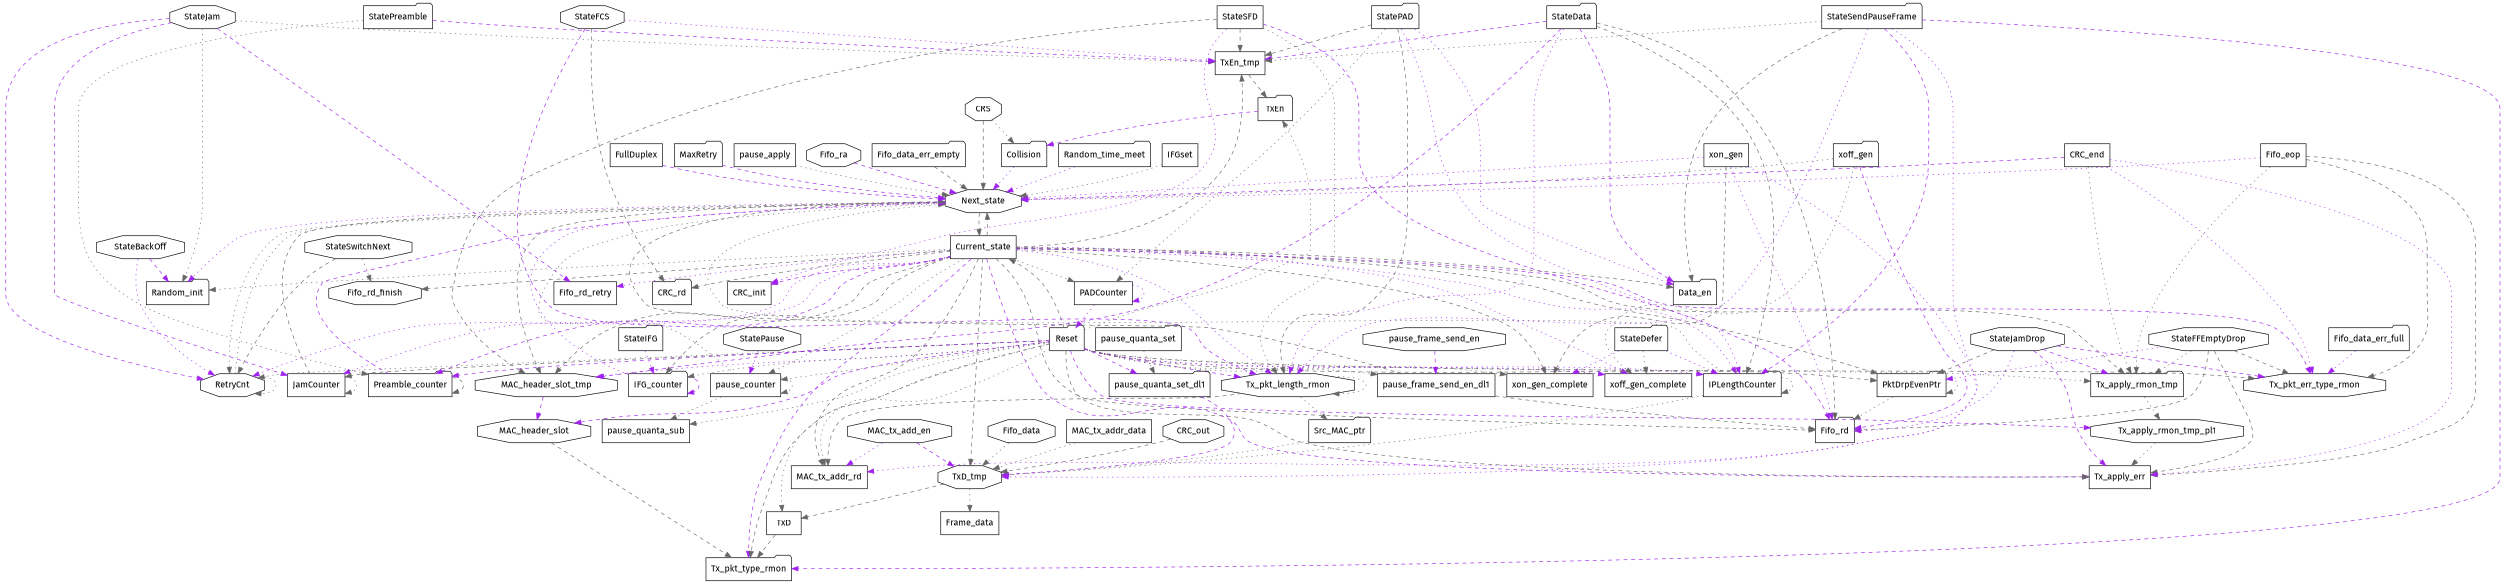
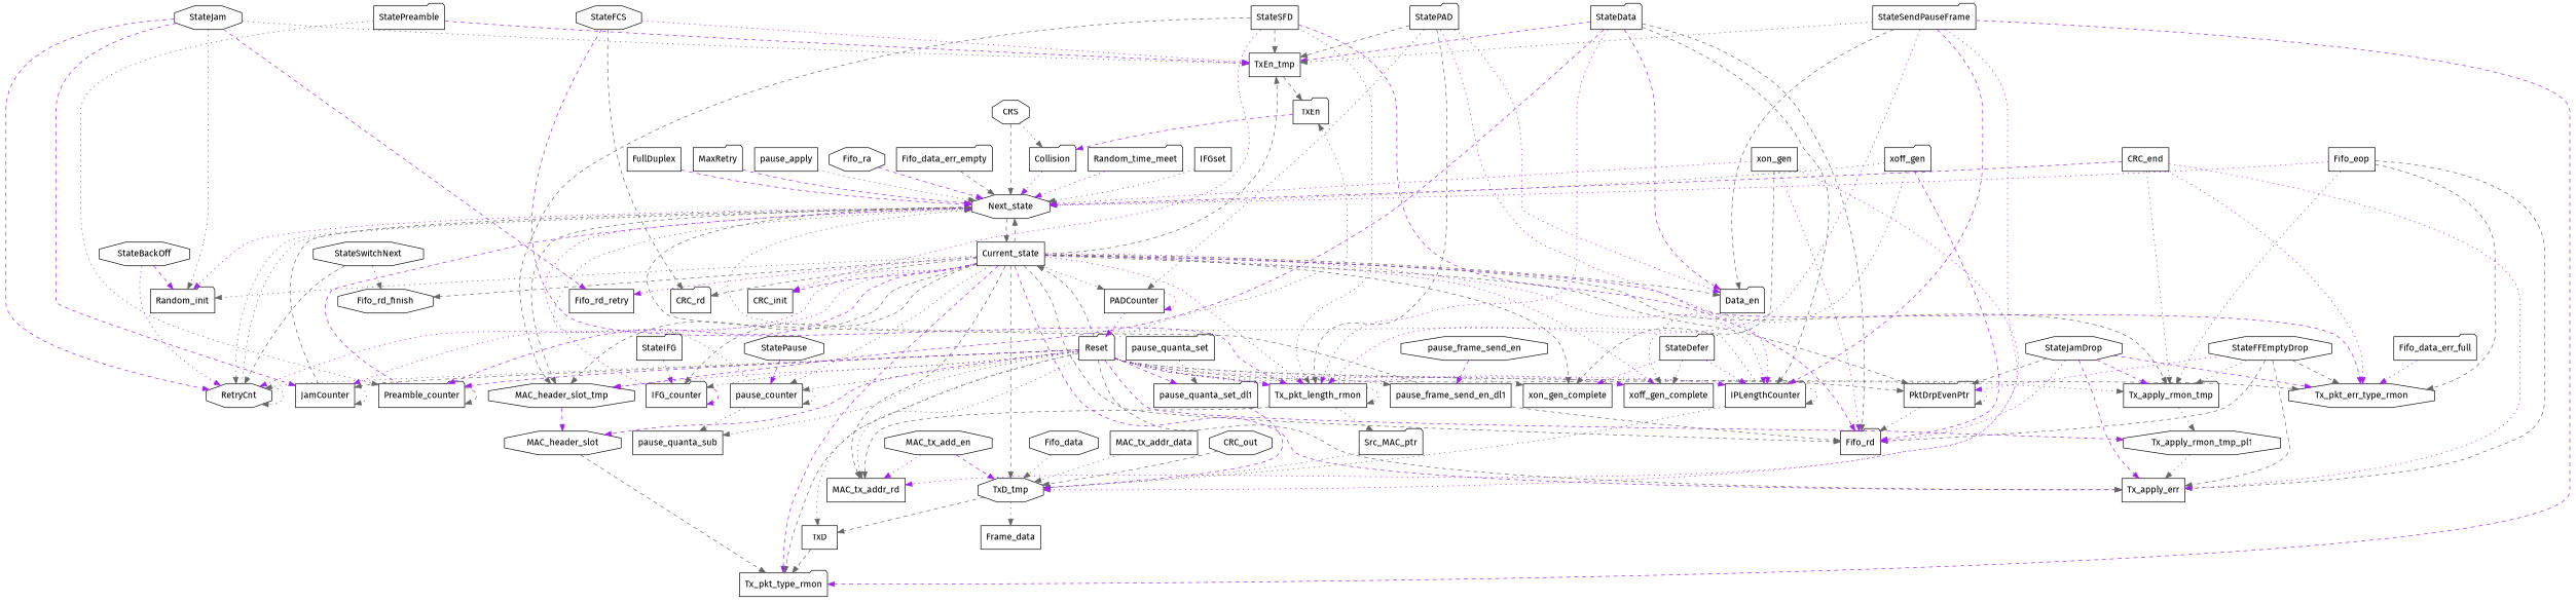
  digraph {
    fontname="Fira Sans"
    node [fontname="Fira Sans" shape=folder]
    edge [color=gray40 fontname="Fira Sans" style=dotted weight=2.0]
    StateSFD [shape=box]
    Fifo_rd
    TxEn_tmp [shape=box]
-   Tx_pkt_length_rmon [shape=octagon]
+   Tx_pkt_length_rmon [shape=box]
    MAC_header_slot_tmp [shape=octagon]
    CRC_init [shape=box]
    TxEn
    MAC_tx_addr_rd [shape=box]
    Src_MAC_ptr
    MAC_header_slot [shape=octagon]
    Collision
    TxD_tmp [shape=octagon]
    Tx_pkt_type_rmon
    CRS [shape=octagon]
    Next_state [shape=octagon]
    RetryCnt [shape=octagon]
    Random_init
    Current_state [shape=box]
    CRC_rd
    JamCounter [shape=box]
    Fifo_rd_retry [shape=box]
    PktDrpEvenPtr
    Tx_apply_rmon_tmp
    n24 [label=Tx_apply_err shape=box]
    Tx_pkt_err_type_rmon [shape=octagon]
    xon_gen_complete [shape=box]
    xoff_gen_complete [shape=box]
    Preamble_counter
    pause_counter [shape=box]
    IPLengthCounter
    PADCounter [shape=box]
    Data_en
    IFG_counter
    Fifo_rd_finish [shape=octagon]
    Random_time_meet
    StateFCS [shape=octagon]
    StateJam [shape=octagon]
    StateFFEmptyDrop [shape=octagon]
    Tx_apply_rmon_tmp_pl1 [shape=octagon]
    Frame_data [shape=box]
    TxD [shape=box]
    pause_quanta_sub [shape=box]
    Reset
    xon_gen [shape=box]
    xoff_gen
    StatePause [shape=octagon]
    StateData
    MAC_tx_add_en [shape=octagon]
    pause_frame_send_en [shape=octagon]
    pause_frame_send_en_dl1 [shape=box]
    pause_quanta_set_dl1
    StateBackOff [shape=octagon]
    pause_quanta_set
    StatePreamble
    StatePAD
    StateSwitchNext [shape=octagon]
    StateSendPauseFrame
    IFGset [shape=box]
    Fifo_data [shape=octagon]
    FullDuplex [shape=box]
    MaxRetry
    pause_apply [shape=box]
    StateJamDrop [shape=octagon]
    Fifo_eop [shape=box]
    MAC_tx_addr_data [shape=box]
    CRC_out [shape=octagon]
    Fifo_data_err_full
    Fifo_ra [shape=octagon]
    StateDefer
    StateIFG
    CRC_end [shape=box]
    Fifo_data_err_empty
    StateSFD -> Fifo_rd [color=purple style=dashed]
    StateSFD -> TxEn_tmp [style=dashed]
    StateSFD -> Tx_pkt_length_rmon
    StateSFD -> MAC_header_slot_tmp [style=dashed]
    StateSFD -> CRC_init [color=purple]
    TxEn_tmp -> TxEn [style=dashed weight=1.0]
    Tx_pkt_length_rmon -> Tx_pkt_length_rmon [weight=1.0]
    Tx_pkt_length_rmon -> MAC_tx_addr_rd [style=dashed weight=4.0]
    Tx_pkt_length_rmon -> Src_MAC_ptr [weight=4.0]
    MAC_header_slot_tmp -> MAC_header_slot [color=purple style=dashed weight=1.0]
    TxEn -> Collision [color=purple style=dashed weight=1.0]
    Src_MAC_ptr -> TxD_tmp [weight=16.0]
    MAC_header_slot -> Tx_pkt_type_rmon [style=dashed weight=1.0]
    Collision -> Next_state [color=purple weight=19.0]
    TxD_tmp -> Frame_data [weight=1.0]
    TxD_tmp -> TxD [style=dashed weight=1.0]
    CRS -> Collision [weight=1.0]
    CRS -> Next_state [style=dashed weight=13.0]
    Next_state -> MAC_header_slot_tmp [style=dashed]
    Next_state -> RetryCnt [weight=1.0]
    Next_state -> Random_init [color=purple]
    Next_state -> Current_state [style=dashed weight=1.0]
    RetryCnt -> Next_state [weight=5.0]
    RetryCnt -> RetryCnt [weight=1.0]
    Current_state -> Fifo_rd [style=dashed weight=8.0]
    Current_state -> TxEn_tmp [style=dashed weight=14.0]
    Current_state -> Tx_pkt_length_rmon [color=purple weight=6.0]
    Current_state -> MAC_header_slot_tmp [style=dashed]
    Current_state -> CRC_init [color=purple style=dashed]
    Current_state -> MAC_tx_addr_rd [style=dashed]
    Current_state -> TxD_tmp [style=dashed weight=22.0]
    Current_state -> Tx_pkt_type_rmon [color=purple style=dashed]
    Current_state -> Next_state [style=dashed weight=53.0]
    Current_state -> RetryCnt [color=purple weight=3.0]
    Current_state -> Random_init
    Current_state -> CRC_rd [style=dashed]
    Current_state -> JamCounter [color=purple weight=3.0]
    Current_state -> Fifo_rd_retry [color=purple]
    Current_state -> PktDrpEvenPtr [style=dashed]
    Current_state -> Tx_apply_rmon_tmp [style=dashed weight=4.0]
    Current_state -> n24 [color=purple style=dashed weight=4.0]
    Current_state -> Tx_pkt_err_type_rmon [color=purple style=dashed weight=7.0]
    Current_state -> xon_gen_complete [style=dashed]
    Current_state -> xoff_gen_complete [color=purple]
    Current_state -> Preamble_counter [color=purple style=dashed]
    Current_state -> pause_counter
    Current_state -> IPLengthCounter [color=purple weight=5.0]
    Current_state -> PADCounter
    Current_state -> Data_en [style=dashed weight=6.0]
    Current_state -> IFG_counter [style=dashed]
    Current_state -> Fifo_rd_finish [style=dashed]
    JamCounter -> Next_state [style=dashed weight=3.0]
    JamCounter -> JamCounter [weight=1.0]
    PktDrpEvenPtr -> Fifo_rd [weight=4.0]
    PktDrpEvenPtr -> PktDrpEvenPtr [weight=1.0]
    Tx_apply_rmon_tmp -> Tx_apply_rmon_tmp_pl1 [weight=1.0]
    Preamble_counter -> Next_state [color=purple style=dashed weight=4.0]
    Preamble_counter -> Preamble_counter [style=dashed weight=1.0]
    pause_counter -> Next_state
    pause_counter -> pause_counter [weight=1.0]
    pause_counter -> pause_quanta_sub
    IPLengthCounter -> TxD_tmp [weight=13.0]
    IPLengthCounter -> Next_state [weight=7.0]
    IPLengthCounter -> IPLengthCounter
    PADCounter -> PADCounter [color=purple weight=1.0]
    PADCounter -> Reset [color=purple weight=3.0]
    IFG_counter -> Next_state [color=purple weight=4.0]
    IFG_counter -> IFG_counter [color=purple style=dashed weight=1.0]
    Random_time_meet -> Next_state [color=purple]
    StateFCS -> TxEn_tmp [color=purple]
    StateFCS -> Tx_pkt_length_rmon [color=purple style=dashed weight=1.0]
    StateFCS -> CRC_rd [style=dashed]
    StateJam -> TxEn_tmp
    StateJam -> RetryCnt [color=purple style=dashed weight=1.0]
    StateJam -> Random_init
    StateJam -> JamCounter [color=purple style=dashed weight=3.0]
    StateJam -> Fifo_rd_retry [color=purple style=dashed]
    StateFFEmptyDrop -> Fifo_rd [style=dashed]
    StateFFEmptyDrop -> PktDrpEvenPtr [color=purple weight=1.0]
    StateFFEmptyDrop -> Tx_apply_rmon_tmp
    StateFFEmptyDrop -> n24 [style=dashed]
    StateFFEmptyDrop -> Tx_pkt_err_type_rmon [style=dashed weight=3.0]
    Tx_apply_rmon_tmp_pl1 -> n24 [weight=1.0]
    TxD -> Tx_pkt_type_rmon [style=dashed weight=1.0]
    Reset -> Tx_pkt_length_rmon [color=purple style=dashed weight=3.0]
    Reset -> MAC_header_slot_tmp [color=purple weight=3.0]
    Reset -> TxEn
    Reset -> MAC_tx_addr_rd [weight=3.0]
    Reset -> MAC_header_slot [color=purple style=dashed]
    Reset -> Tx_pkt_type_rmon [style=dashed weight=3.0]
    Reset -> RetryCnt [weight=3.0]
    Reset -> Current_state [style=dashed]
    Reset -> JamCounter [style=dashed weight=3.0]
    Reset -> PktDrpEvenPtr [style=dashed]
    Reset -> Tx_apply_rmon_tmp [weight=3.0]
    Reset -> n24 [style=dashed weight=3.0]
    Reset -> Tx_pkt_err_type_rmon [style=dashed weight=5.0]
    Reset -> xon_gen_complete [weight=3.0]
    Reset -> xoff_gen_complete [color=purple weight=3.0]
    Reset -> Preamble_counter [color=purple style=dashed weight=3.0]
    Reset -> pause_counter [weight=3.0]
    Reset -> IPLengthCounter [color=purple weight=3.0]
    Reset -> IFG_counter [weight=3.0]
    Reset -> Tx_apply_rmon_tmp_pl1 [color=purple style=dashed]
    Reset -> TxD
    Reset -> pause_quanta_sub [weight=3.0]
    Reset -> pause_frame_send_en_dl1
    Reset -> pause_quanta_set_dl1 [color=purple style=dashed]
    xon_gen -> Fifo_rd [color=purple]
    xon_gen -> TxD_tmp [color=purple]
    xon_gen -> Next_state [color=purple weight=4.0]
    xon_gen -> xon_gen_complete [style=dashed]
    xoff_gen -> Fifo_rd [color=purple style=dashed]
    xoff_gen -> Next_state [weight=4.0]
    xoff_gen -> xoff_gen_complete
-   StatePause -> pause_counter [color=purple]
+   StatePause -> pause_counter [color=purple style=dashed]
    StateData -> Fifo_rd [style=dashed]
    StateData -> TxEn_tmp [color=purple style=dashed]
    StateData -> Tx_pkt_length_rmon [color=purple weight=1.0]
    StateData -> MAC_header_slot_tmp [color=purple style=dashed]
    StateData -> IPLengthCounter [style=dashed weight=1.0]
    StateData -> Data_en [color=purple style=dashed]
    MAC_tx_add_en -> MAC_tx_addr_rd [color=purple]
    MAC_tx_add_en -> TxD_tmp [color=purple style=dashed weight=16.0]
    pause_frame_send_en -> pause_frame_send_en_dl1 [color=purple style=dashed weight=1.0]
    pause_frame_send_en_dl1 -> Fifo_rd [style=dashed]
    pause_frame_send_en_dl1 -> Next_state [style=dashed weight=4.0]
    pause_quanta_set_dl1 -> TxD_tmp [color=purple style=dashed]
    StateBackOff -> RetryCnt [color=purple weight=1.0]
    StateBackOff -> Random_init [color=purple style=dashed]
    pause_quanta_set -> pause_quanta_set_dl1 [weight=1.0]
    StatePreamble -> TxEn_tmp [color=purple style=dashed]
    StatePreamble -> Preamble_counter
    StatePAD -> TxEn_tmp [style=dashed]
    StatePAD -> Tx_pkt_length_rmon [style=dashed weight=1.0]
    StatePAD -> IPLengthCounter [color=purple weight=1.0]
    StatePAD -> PADCounter
    StatePAD -> Data_en [color=purple]
    StateSwitchNext -> RetryCnt [style=dashed]
    StateSwitchNext -> Fifo_rd_finish
    StateSendPauseFrame -> TxEn_tmp
    StateSendPauseFrame -> Tx_pkt_length_rmon [color=purple weight=1.0]
    StateSendPauseFrame -> MAC_tx_addr_rd [color=purple]
    StateSendPauseFrame -> Tx_pkt_type_rmon [color=purple style=dashed]
    StateSendPauseFrame -> IPLengthCounter [color=purple style=dashed weight=1.0]
    StateSendPauseFrame -> Data_en [style=dashed]
    IFGset -> Next_state [weight=4.0]
    Fifo_data -> TxD_tmp [weight=1.0]
    FullDuplex -> Next_state [color=purple style=dashed weight=40.0]
    MaxRetry -> Next_state [color=purple style=dashed weight=5.0]
    pause_apply -> Next_state [weight=3.0]
    StateJamDrop -> Fifo_rd [color=purple]
    StateJamDrop -> PktDrpEvenPtr [style=dashed weight=1.0]
    StateJamDrop -> Tx_apply_rmon_tmp [color=purple style=dashed]
    StateJamDrop -> n24 [color=purple style=dashed]
    StateJamDrop -> Tx_pkt_err_type_rmon [color=purple style=dashed weight=4.0]
    Fifo_eop -> Next_state [color=purple weight=9.0]
    Fifo_eop -> Tx_apply_rmon_tmp [weight=4.0]
    Fifo_eop -> n24 [style=dashed weight=4.0]
    Fifo_eop -> Tx_pkt_err_type_rmon [style=dashed weight=9.0]
    MAC_tx_addr_data -> TxD_tmp
    CRC_out -> TxD_tmp [style=dashed weight=1.0]
    Fifo_data_err_full -> Tx_pkt_err_type_rmon [color=purple]
    Fifo_ra -> Next_state [color=purple style=dashed weight=4.0]
    StateDefer -> xon_gen_complete [color=purple]
    StateDefer -> xoff_gen_complete
    StateDefer -> IPLengthCounter [color=purple]
    StateIFG -> IFG_counter [color=purple]
    CRC_end -> Next_state [color=purple style=dashed]
    CRC_end -> Tx_apply_rmon_tmp
    CRC_end -> n24 [color=purple]
    CRC_end -> Tx_pkt_err_type_rmon [color=purple weight=1.0]
    Fifo_data_err_empty -> Next_state [style=dashed weight=4.0]
  }
